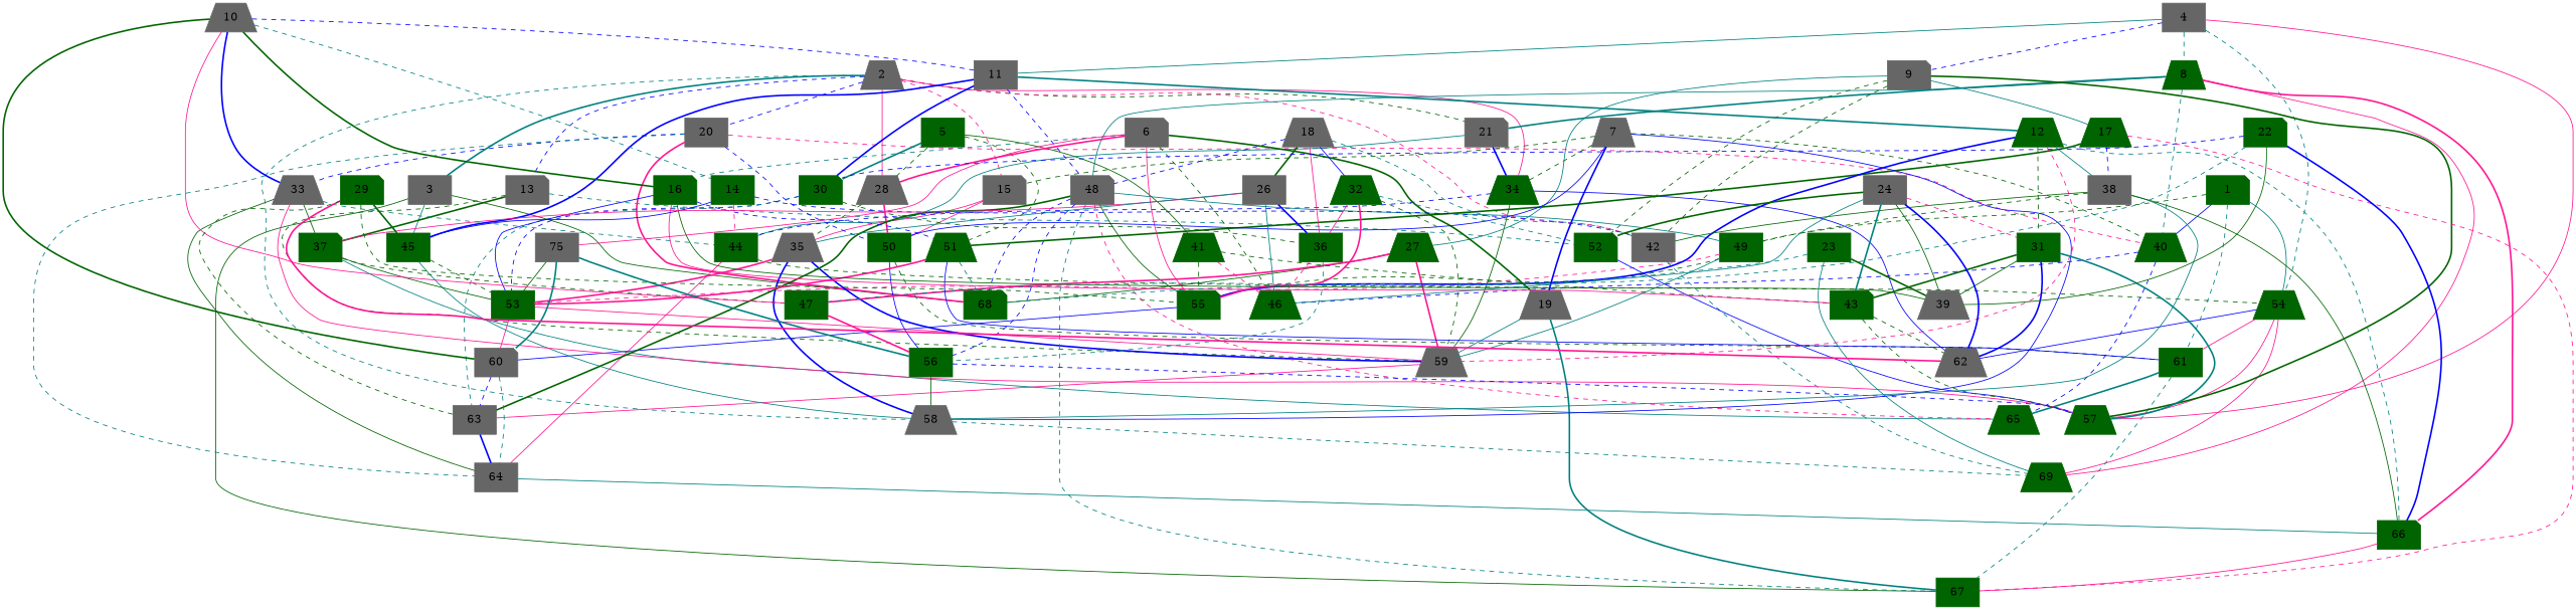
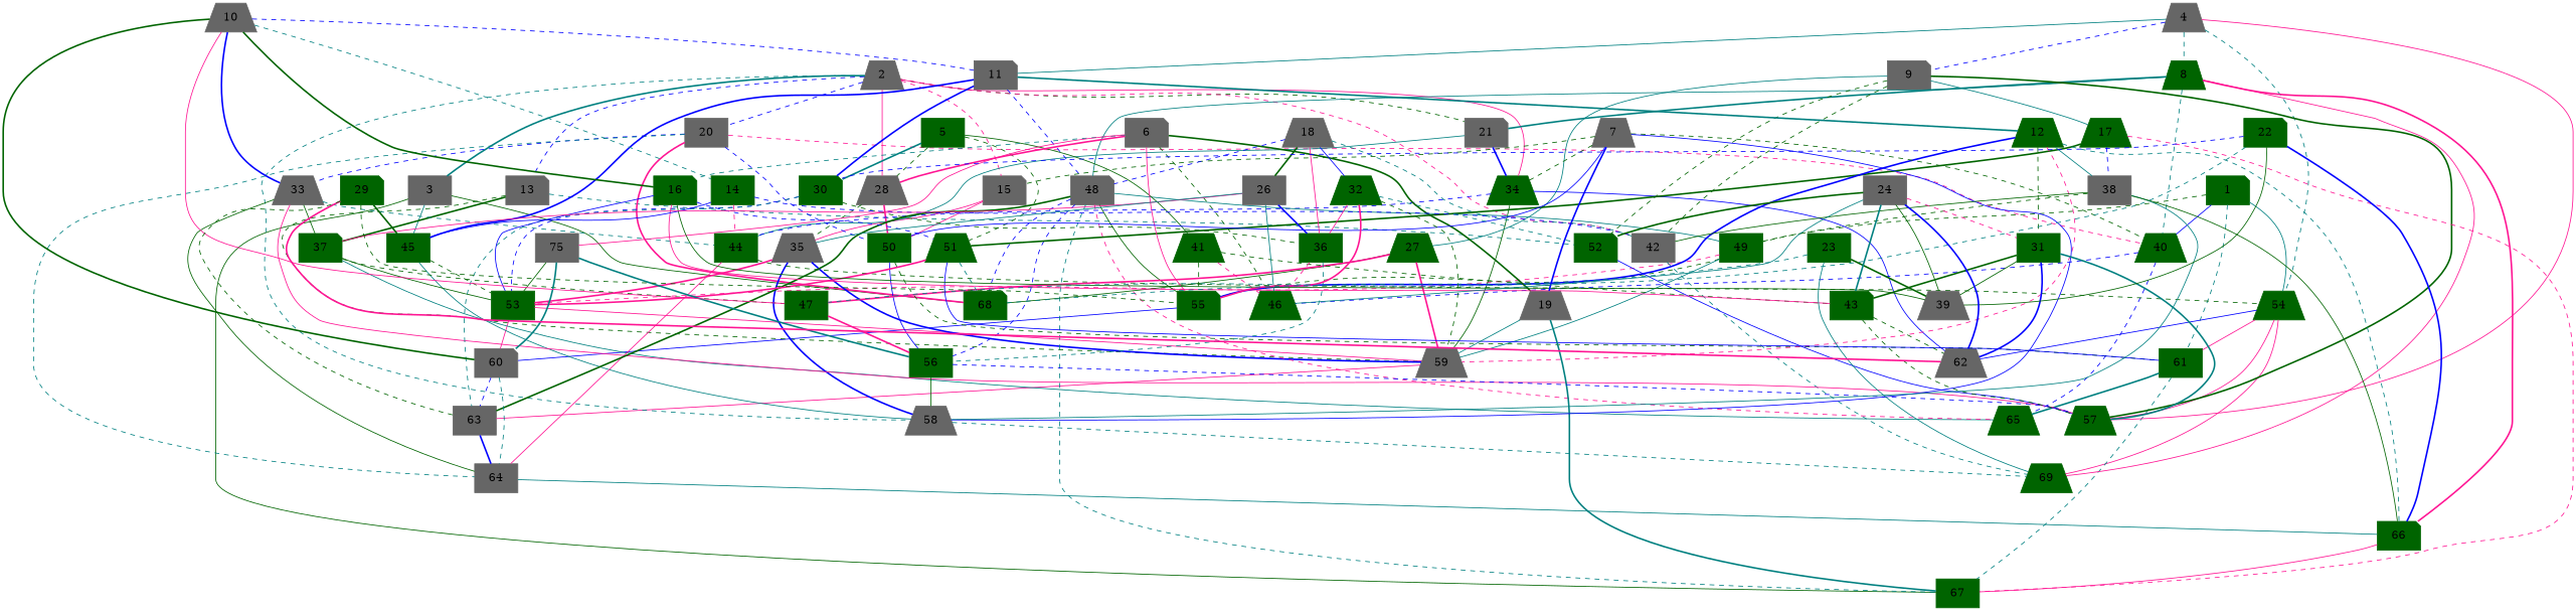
  graph {
    node [color=darkgreen shape=trapezium style=filled]
    edge [color=darkgreen style=dashed weight=1.0]
    1 [shape=note]
    40
    49 [shape=box]
    54
    61 [shape=box]
    46
    65
    55 [shape=note]
    59 [color=gray40]
    53 [shape=box]
    57
    69
    62 [color=gray40]
    67 [shape=box]
    2 [color=gray40]
    3 [color=gray40 shape=box]
    13 [color=gray40 shape=note]
    15 [color=gray40 shape=note]
    20 [color=gray40 shape=box]
    21 [color=gray40 shape=note]
    28 [color=gray40]
    34
    42 [color=gray40 shape=box]
    58 [color=gray40]
    45 [shape=box]
    68 [shape=note]
    52 [shape=note]
    37 [shape=note]
    50 [shape=box]
    35 [color=gray40]
    33 [color=gray40]
    64 [color=gray40 shape=box]
    44 [shape=box]
-   4 [color=gray40 shape=box]
+   4 [color=gray40]
    8
    9 [color=gray40 shape=note]
-   11 [color=gray40 shape=box]
+   11 [color=gray40 shape=note]
    48 [color=gray40 shape=note]
    66 [shape=note]
    17
    27
    30 [shape=note]
    12
    5 [shape=box]
    41
    51
    36 [shape=box]
    63 [color=gray40 shape=box]
    43 [shape=note]
    6 [color=gray40 shape=note]
    16 [shape=note]
    19 [color=gray40]
    n53 [color=gray40 label=75 shape=box]
    39 [color=gray40]
    60 [color=gray40 shape=note]
    56 [shape=box]
    7 [color=gray40]
    38 [color=gray40 shape=box]
    47 [shape=box]
    10 [color=gray40]
    14 [shape=box]
    31 [shape=box]
    18 [color=gray40]
    26 [color=gray40 shape=box]
    32
    22 [shape=note]
    23 [shape=box]
    24 [color=gray40 shape=box]
    29 [shape=note]
    1 -- 40 [color=blue style=solid]
    1 -- 49
    1 -- 54 [color=teal style=solid]
    1 -- 61 [color=teal]
    40 -- 46 [color=blue]
    40 -- 65 [color=blue]
    49 -- 55
    49 -- 59 [color=teal style=solid]
    49 -- 53 [color=deeppink]
    54 -- 61 [color=deeppink style=solid]
    54 -- 57 [color=deeppink style=solid]
    54 -- 69 [color=deeppink style=solid weight=2.0]
    54 -- 62 [color=blue style=solid]
    61 -- 65 [color=teal style=bold]
    61 -- 67 [color=teal]
    55 -- 60 [color=blue style=solid]
    59 -- 63 [color=deeppink style=solid]
    53 -- 59 [color=deeppink style=solid]
    53 -- 60 [color=deeppink style=solid]
    2 -- 3 [color=teal style=bold]
    2 -- 13 [color=blue]
    2 -- 15 [color=deeppink]
    2 -- 20 [color=blue]
    2 -- 21
    2 -- 28 [color=deeppink style=solid weight=2.0]
    2 -- 34 [color=deeppink style=solid]
    2 -- 42 [color=deeppink]
    2 -- 58 [color=teal]
    3 -- 67 [style=solid]
    3 -- 45 [color=teal style=solid]
    3 -- 68 [style=solid]
    13 -- 59
    13 -- 52 [color=teal]
    13 -- 37 [style=bold]
    15 -- 50 [color=deeppink style=solid]
    15 -- 35 [color=deeppink style=solid]
    20 -- 40 [color=deeppink]
    20 -- 68 [color=deeppink style=bold]
    20 -- 50 [color=blue]
    20 -- 33 [color=blue]
    20 -- 64 [color=teal]
    21 -- 34 [color=blue style=bold]
    21 -- 44 [color=teal style=solid]
    28 -- 50 [color=deeppink style=bold]
    28 -- 35
    34 -- 59 [style=solid]
    34 -- 62 [color=blue style=solid]
    34 -- 44 [color=blue]
    42 -- 69 [color=teal]
    58 -- 69 [color=teal]
    45 -- 53
    45 -- 58 [color=teal style=solid]
    52 -- 57 [color=blue style=solid]
    37 -- 65 [color=teal style=solid]
    37 -- 53 [style=solid]
    37 -- 47
    50 -- 61
    50 -- 56 [color=blue style=solid]
    35 -- 59 [color=blue style=bold]
    35 -- 53 [color=deeppink style=bold]
    35 -- 58 [color=blue style=bold]
    33 -- 57 [color=deeppink style=solid]
    33 -- 37 [style=solid]
    33 -- 64 [style=solid]
    33 -- 44 [color=teal]
    64 -- 66 [color=teal style=solid]
    44 -- 54
    44 -- 64 [color=deeppink style=solid]
    4 -- 54 [color=teal]
    4 -- 57 [color=deeppink style=solid]
    4 -- 8 [color=teal]
    4 -- 9 [color=blue]
    4 -- 11 [color=teal style=solid]
    8 -- 40 [color=teal]
    8 -- 69 [color=deeppink style=solid]
    8 -- 21 [color=teal style=bold]
    8 -- 48 [color=teal style=solid]
    8 -- 66 [color=deeppink style=bold]
    9 -- 57 [style=bold]
    9 -- 42
    9 -- 52
    9 -- 17 [color=teal style=solid]
    9 -- 27 [color=teal style=solid]
    11 -- 45 [color=blue style=bold]
    11 -- 48 [color=blue]
    11 -- 30 [color=blue style=bold]
    11 -- 12 [color=teal style=bold]
    48 -- 49 [color=teal style=solid]
    48 -- 65 [color=deeppink]
    48 -- 55 [style=solid]
    48 -- 67 [color=teal]
    48 -- 68 [color=blue]
    48 -- 63 [style=bold]
    48 -- 56 [color=blue]
    66 -- 67 [color=deeppink style=solid]
    17 -- 67 [color=deeppink]
    17 -- 51 [style=bold]
    17 -- 38 [color=blue]
    27 -- 59 [color=deeppink style=bold]
    27 -- 68 [style=solid]
    27 -- 47 [color=deeppink style=bold]
    30 -- 53 [color=blue]
    30 -- 36
    30 -- 63 [color=teal]
    12 -- 55 [color=blue style=bold]
    12 -- 59 [color=deeppink]
    12 -- 66 [color=teal]
    12 -- 38 [color=teal style=solid]
    12 -- 31
    5 -- 28
    5 -- 30 [color=teal style=bold]
    5 -- 41 [style=solid]
    5 -- 51
    41 -- 46 [color=deeppink]
    41 -- 55 [weight=3.0]
    41 -- 43
    51 -- 61 [color=blue style=solid]
    51 -- 53 [color=deeppink style=bold]
    51 -- 68 [color=teal]
    36 -- 46 [color=deeppink]
    36 -- 56 [color=teal]
    63 -- 64 [color=blue style=bold]
    43 -- 57
    43 -- 62
    6 -- 46
    6 -- 55 [color=deeppink style=solid]
    6 -- 28 [color=deeppink style=bold]
    6 -- 16 [color=teal]
    6 -- 19 [style=bold]
    6 -- n53 [color=deeppink style=solid]
    16 -- 53 [color=blue style=solid]
    16 -- 51 [color=blue]
    16 -- 43 [color=deeppink style=solid]
    16 -- 39 [style=solid]
    19 -- 59 [color=teal style=solid]
    19 -- 67 [color=teal style=bold]
    n53 -- 53 [style=solid]
    n53 -- 60 [color=teal style=bold]
    n53 -- 56 [color=teal style=bold]
    60 -- 64 [color=teal]
    60 -- 63 [color=blue]
    56 -- 57 [color=blue]
    56 -- 58 [style=solid weight=2.0]
    7 -- 40
    7 -- 15
    7 -- 34
    7 -- 58 [color=blue style=solid]
    7 -- 50 [color=blue style=solid]
    7 -- 19 [color=blue style=bold]
    38 -- 49
    38 -- 42 [style=solid]
    38 -- 58 [color=teal style=solid]
    38 -- 66 [style=solid]
    47 -- 56 [color=deeppink style=bold]
    10 -- 33 [color=blue style=bold]
    10 -- 11 [color=blue]
    10 -- 16 [style=bold]
    10 -- 60 [style=bold]
    10 -- 47 [color=deeppink style=solid]
    10 -- 14 [color=teal]
    14 -- 42 [color=blue]
    14 -- 45 [color=blue style=solid]
    14 -- 44 [color=deeppink]
    31 -- 57 [color=teal style=bold]
    31 -- 62 [color=blue style=bold]
    31 -- 43 [style=bold]
    31 -- 39 [style=solid]
    18 -- 42 [color=teal]
    18 -- 48 [color=blue]
    18 -- 36 [color=deeppink style=solid]
    18 -- 26 [style=bold]
    18 -- 32 [color=blue style=solid]
    26 -- 46 [color=teal style=solid]
    26 -- 37 [color=deeppink style=solid]
    26 -- 35 [color=teal style=solid]
    26 -- 36 [color=blue style=bold]
    32 -- 55 [color=deeppink style=bold]
    32 -- 59
    32 -- 52 [color=teal weight=2.0]
    32 -- 36 [color=deeppink style=solid]
    22 -- 68 [color=teal]
    22 -- 66 [color=blue style=bold]
    22 -- 30 [color=blue]
    22 -- 39 [style=solid]
    23 -- 69 [color=teal style=solid]
    23 -- 39 [style=bold]
    23 -- 47 [color=teal weight=2.0]
    24 -- 46 [color=teal style=solid]
    24 -- 62 [color=blue style=bold]
    24 -- 52 [style=bold]
    24 -- 43 [color=teal style=bold]
    24 -- 39 [style=solid]
    24 -- 31 [color=deeppink]
    29 -- 55
    29 -- 62 [color=deeppink style=bold]
    29 -- 45 [style=bold]
    29 -- 63
  }
